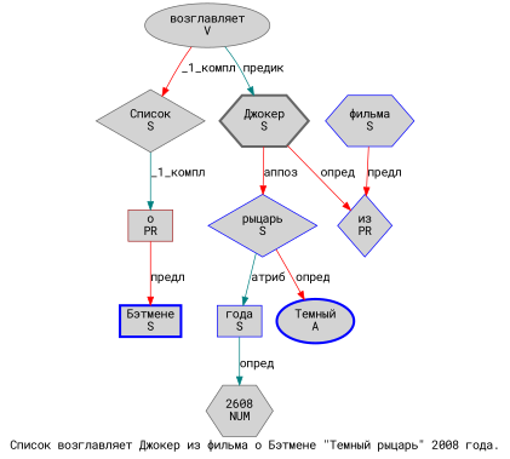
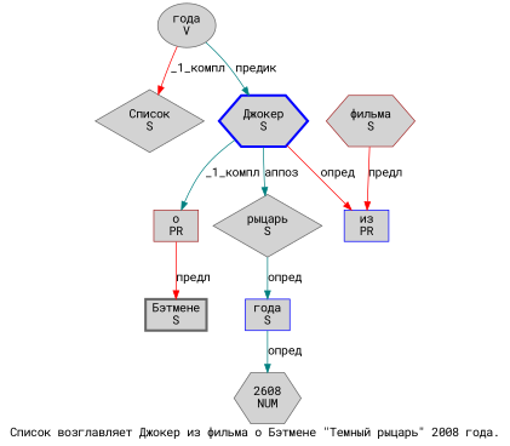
  digraph {
    fontname="Roboto Mono"
    label="Список возглавляет Джокер из фильма о Бэтмене \"Темный рыцарь\" 2008 года."
    node [color=gray40 fillcolor=lightgray fontname="Roboto Mono" penwidth=1 shape=box style=filled]
    edge [color=red fontname="Roboto Mono"]
    n1 [label="Список\nS" shape=diamond]
-   n2 [label="возглавляет\nV" shape=ellipse]
-   n3 [label="Джокер\nS" penwidth=3 shape=hexagon]
-   n4 [color=blue label="из\nPR" shape=diamond]
+   n2 [label="года\nV" shape=ellipse]
+   n3 [color=blue label="Джокер\nS" penwidth=3 shape=hexagon]
+   n4 [color=blue label="из\nPR"]
    n5 [color=brown label="о\nPR"]
-   n6 [color=blue label="рыцарь\nS" shape=diamond]
-   n7 [color=blue label="Бэтмене\nS" penwidth=3]
-   n8 [color=blue label="Темный\nA" penwidth=3 shape=ellipse]
+   n6 [label="рыцарь\nS" shape=diamond]
+   n7 [label="Бэтмене\nS" penwidth=3]
    n9 [color=blue label="года\nS"]
-   n10 [color=blue label="фильма\nS" shape=hexagon]
+   n10 [color=brown label="фильма\nS" shape=hexagon]
    n11 [label="2608\nNUM" shape=hexagon]
    n2 -> n1 [label="_1_компл"]
    n2 -> n3 [color=teal label="предик"]
    n3 -> n4 [label="опред"]
-   n1 -> n5 [color=teal label="_1_компл"]
-   n3 -> n6 [label="аппоз"]
+   n3 -> n5 [color=teal label="_1_компл"]
+   n3 -> n6 [color=teal label="аппоз"]
    n5 -> n7 [label="предл"]
-   n6 -> n8 [label="опред"]
-   n6 -> n9 [color=teal label="атриб"]
+   n6 -> n9 [color=teal label="опред"]
    n9 -> n11 [color=teal label="опред"]
    n10 -> n4 [label="предл"]
  }
